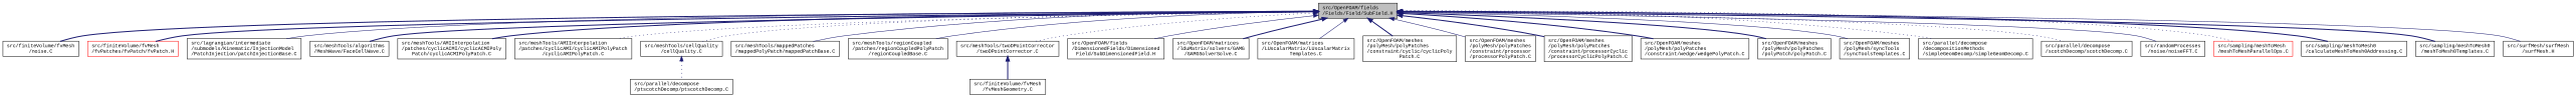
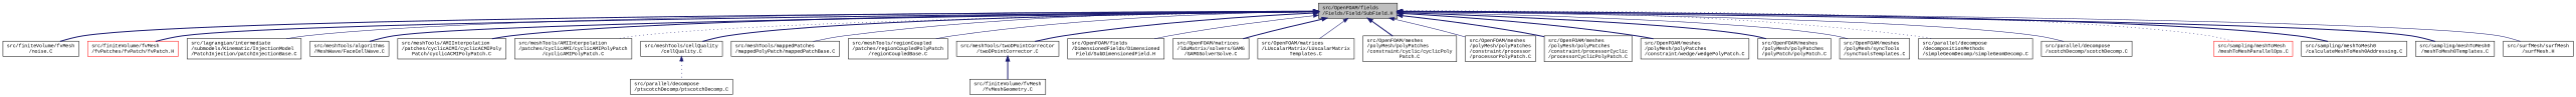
  digraph {
    fontname="Liberation Mono"
    node [color=black fontname="Liberation Mono" fontsize=10 shape=record]
    edge [color=midnightblue dir=back fontname="Liberation Mono" fontsize=10 labelfontname=Helvetica labelfontsize=10 style=bold]
    n1 [fillcolor=grey75 fontcolor=black height=0.2 label="src/OpenFOAM/fields\l/Fields/Field/SubField.H" style=filled width=0.4]
    n2 [height=0.2 label="src/finiteVolume/fvMesh\l/noise.C" width=0.4]
    n3 [color=red height=0.2 label="src/finiteVolume/fvMesh\l/fvPatches/fvPatch/fvPatch.H" width=0.4]
    n4 [height=0.2 label="src/lagrangian/intermediate\l/submodels/Kinematic/InjectionModel\l/PatchInjection/patchInjectionBase.C" width=0.4]
    n5 [height=0.2 label="src/meshTools/algorithms\l/MeshWave/FaceCellWave.C" width=0.4]
    n6 [height=0.2 label="src/meshTools/AMIInterpolation\l/patches/cyclicACMI/cyclicACMIPoly\lPatch/cyclicACMIPolyPatch.C" width=0.4]
    n7 [height=0.2 label="src/meshTools/AMIInterpolation\l/patches/cyclicAMI/cyclicAMIPolyPatch\l/cyclicAMIPolyPatch.C" width=0.4]
    n8 [height=0.2 label="src/meshTools/cellQuality\l/cellQuality.C" width=0.4]
    n9 [height=0.2 label="src/meshTools/mappedPatches\l/mappedPolyPatch/mappedPatchBase.C" width=0.4]
    n10 [height=0.2 label="src/meshTools/regionCoupled\l/patches/regionCoupledPolyPatch\l/regionCoupledBase.C" width=0.4]
    n11 [height=0.2 label="src/meshTools/twoDPointCorrector\l/twoDPointCorrector.C" width=0.4]
    n12 [height=0.2 label="src/OpenFOAM/fields\l/DimensionedFields/Dimensioned\lField/SubDimensionedField.H" width=0.4]
    n13 [height=0.2 label="src/OpenFOAM/matrices\l/lduMatrix/solvers/GAMG\l/GAMGSolverSolve.C" width=0.4]
    n14 [height=0.2 label="src/OpenFOAM/matrices\l/LUscalarMatrix/LUscalarMatrix\lTemplates.C" width=0.4]
    n15 [height=0.2 label="src/OpenFOAM/meshes\l/polyMesh/polyPatches\l/constraint/cyclic/cyclicPoly\lPatch.C" width=0.4]
    n16 [height=0.2 label="src/OpenFOAM/meshes\l/polyMesh/polyPatches\l/constraint/processor\l/processorPolyPatch.C" width=0.4]
    n17 [height=0.2 label="src/OpenFOAM/meshes\l/polyMesh/polyPatches\l/constraint/processorCyclic\l/processorCyclicPolyPatch.C" width=0.4]
    n18 [height=0.2 label="src/OpenFOAM/meshes\l/polyMesh/polyPatches\l/constraint/wedge/wedgePolyPatch.C" width=0.4]
    n19 [height=0.2 label="src/OpenFOAM/meshes\l/polyMesh/polyPatches\l/polyPatch/polyPatch.C" width=0.4]
    n20 [height=0.2 label="src/OpenFOAM/meshes\l/polyMesh/syncTools\l/syncToolsTemplates.C" width=0.4]
    n21 [height=0.2 label="src/parallel/decompose\l/decompositionMethods\l/simpleGeomDecomp/simpleGeomDecomp.C" width=0.4]
    n22 [height=0.2 label="src/parallel/decompose\l/scotchDecomp/scotchDecomp.C" width=0.4]
-   n23 [height=0.2 label="src/randomProcesses\l/noise/noiseFFT.C" width=0.4]
    n24 [color=red height=0.2 label="src/sampling/meshToMesh\l/meshToMeshParallelOps.C" width=0.4]
    n25 [height=0.2 label="src/sampling/meshToMesh0\l/calculateMeshToMesh0Addressing.C" width=0.4]
    n26 [height=0.2 label="src/sampling/meshToMesh0\l/meshToMesh0Templates.C" width=0.4]
    n27 [height=0.2 label="src/surfMesh/surfMesh\l/surfMesh.H" width=0.4]
    n28 [height=0.2 label="src/finiteVolume/fvMesh\l/fvMeshGeometry.C" width=0.4]
    n29 [height=0.2 label="src/parallel/decompose\l/ptscotchDecomp/ptscotchDecomp.C" width=0.4]
    n1 -> n2
    n1 -> n3
    n1 -> n4 [style=solid]
    n1 -> n5
    n1 -> n6
    n1 -> n7 [style=dotted]
-   n1 -> n8 [style=dotted]
+   n1 -> n8
    n1 -> n9 [style=solid]
    n1 -> n10 [style=solid]
-   n1 -> n11 [style=dotted]
+   n1 -> n11
    n1 -> n12 [style=solid]
    n1 -> n13
    n1 -> n14 [style=solid]
    n1 -> n15
    n1 -> n16 [style=solid]
    n1 -> n17
    n1 -> n18
    n1 -> n19
    n1 -> n20 [style=solid]
    n1 -> n21 [style=dotted]
-   n1 -> n22 [style=dotted]
-   n1 -> n23 [style=solid]
+   n1 -> n22 [style=solid]
    n1 -> n24 [style=dotted]
    n1 -> n25
    n1 -> n26
    n1 -> n27 [style=solid]
    n8 -> n29 [style=dotted]
    n11 -> n28
  }
